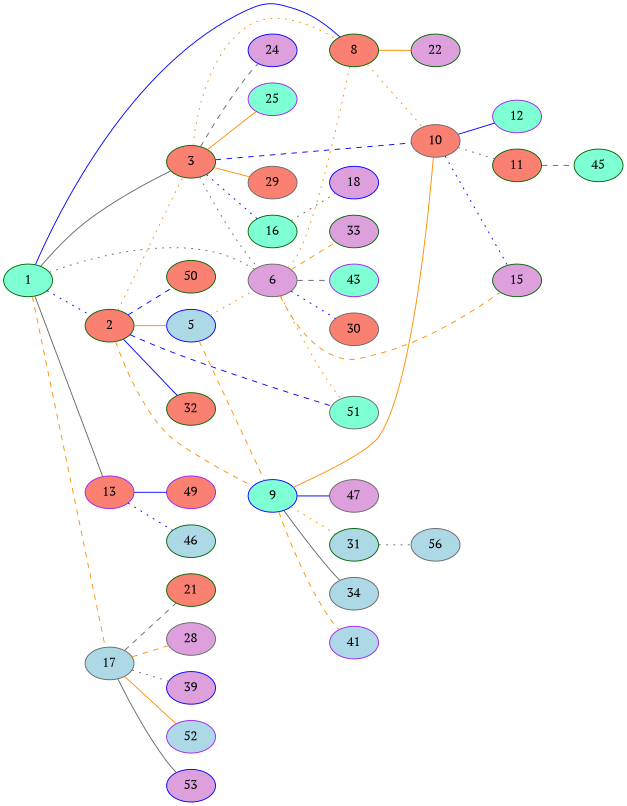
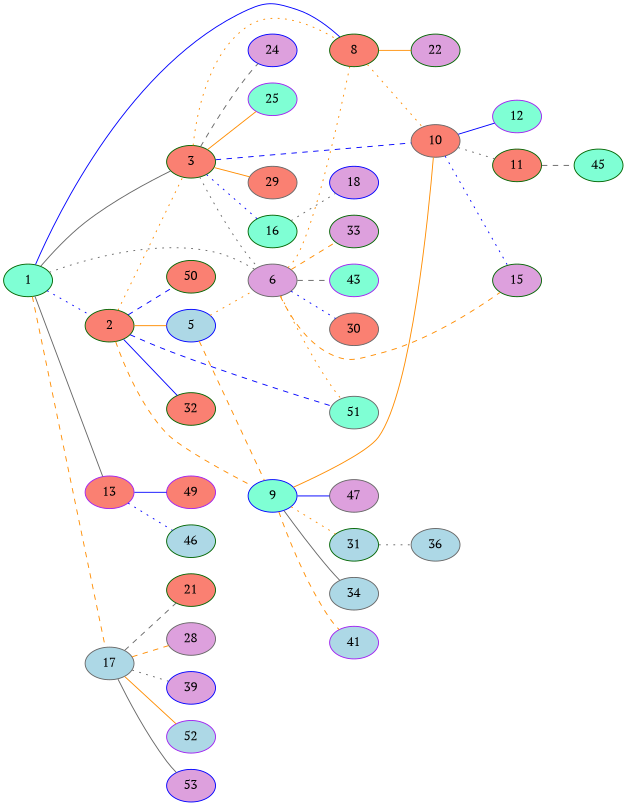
  graph {
    fontname="PT Serif"
    rankdir=LR
    node [color=darkgreen fillcolor=salmon fontname="PT Serif" style=filled]
    edge [color=darkorange fontname="PT Serif" style=dotted]
    1 [fillcolor=aquamarine super="+4"]
    2 [super="+37"]
    3 [super="+7"]
    6 [color=gray40 fillcolor=plum super="+27"]
    8 [super="+14"]
    13 [color=purple super="+44"]
    17 [color=gray40 fillcolor=lightblue super="+35"]
    5 [color=blue fillcolor=lightblue super="+26"]
    9 [color=blue fillcolor=aquamarine super="+20"]
    32
    50
    51 [color=gray40 fillcolor=aquamarine]
    10 [color=gray40 super="+19"]
    16 [fillcolor=aquamarine super="+23"]
    24 [color=blue fillcolor=plum super="+48"]
    25 [color=purple fillcolor=aquamarine]
    29 [color=gray40]
    15 [fillcolor=plum super="+42"]
    30 [color=gray40]
    33 [fillcolor=plum]
    43 [color=purple fillcolor=aquamarine]
    22 [fillcolor=plum]
    46 [fillcolor=lightblue]
    49 [color=purple]
    21
    28 [color=gray40 fillcolor=plum]
    39 [color=blue fillcolor=plum]
    52 [color=purple fillcolor=lightblue]
    53 [color=blue fillcolor=plum]
    31 [fillcolor=lightblue super="+38"]
    34 [color=gray40 fillcolor=lightblue]
    41 [color=purple fillcolor=lightblue]
    47 [color=gray40 fillcolor=plum]
    11
    12 [color=purple fillcolor=aquamarine]
    18 [color=blue fillcolor=plum]
-   36 [color=gray40 fillcolor=lightblue label=56]
+   36 [color=gray40 fillcolor=lightblue]
    45 [fillcolor=aquamarine]
    1 -- 2 [color=blue]
    1 -- 3 [color=gray40 style=solid]
    1 -- 6 [color=gray40]
    1 -- 8 [color=blue style=solid]
    1 -- 13 [color=gray40 style=solid]
    1 -- 17 [style=dashed]
    2 -- 3
    2 -- 5 [style=solid]
    2 -- 9 [style=dashed]
    2 -- 32 [color=blue style=solid]
    2 -- 50 [color=blue style=dashed]
    2 -- 51 [color=blue style=dashed]
    3 -- 6 [color=gray40]
    3 -- 8
    3 -- 10 [color=blue style=dashed weight=2]
    3 -- 16 [color=blue]
    3 -- 24 [color=gray40 style=dashed]
    3 -- 25 [style=solid]
    3 -- 29 [style=solid]
    6 -- 8
    6 -- 51
    6 -- 15 [style=dashed]
    6 -- 30 [color=blue]
    6 -- 33 [style=dashed]
    6 -- 43 [color=gray40 style=dashed]
    8 -- 10
    8 -- 22 [style=solid]
    13 -- 46 [color=blue]
    13 -- 49 [color=blue style=solid]
    17 -- 21 [color=gray40 style=dashed]
    17 -- 28 [style=dashed]
    17 -- 39 [color=gray40]
    17 -- 52 [style=solid]
    17 -- 53 [color=gray40 style=solid]
    5 -- 6
    5 -- 9 [style=dashed]
    9 -- 10 [style=solid]
    9 -- 31
    9 -- 34 [color=gray40 style=solid]
    9 -- 41 [style=dashed]
    9 -- 47 [color=blue style=solid]
    10 -- 15 [color=blue]
    10 -- 11 [color=gray40]
    10 -- 12 [color=blue style=solid]
    16 -- 18 [color=gray40]
    31 -- 36 [color=gray40]
    11 -- 45 [color=gray40 style=dashed]
  }
